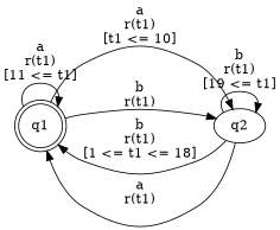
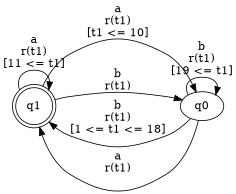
  digraph {
    rankdir=LR
    n1 [label=q1 shape=doublecircle]
-   n2 [label=q2]
+   n2 [label=q0]
    n1 -> n1 [label="a\nr(t1)\n[11 <= t1]"]
    n1 -> n2 [label="a\nr(t1)\n[t1 <= 10]"]
    n1 -> n2 [label="b\nr(t1)\n"]
    n2 -> n1 [label="b\nr(t1)\n[1 <= t1 <= 18]"]
    n2 -> n1 [label="a\nr(t1)\n"]
    n2 -> n2 [label="b\nr(t1)\n[19 <= t1]"]
  }
